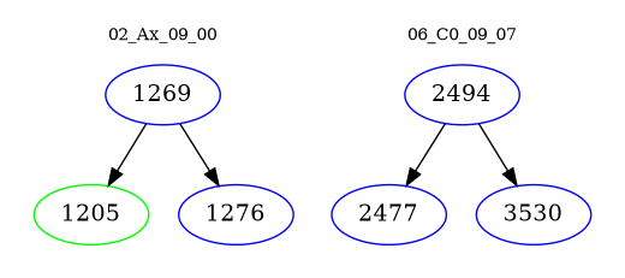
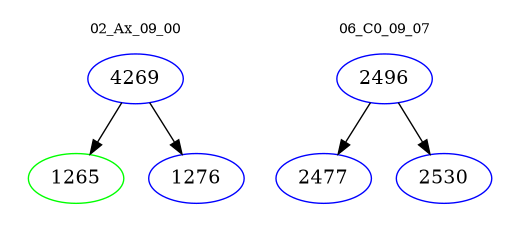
  digraph {
    node [color=blue]
    edge [color=black]
-   n1 [label=1269]
-   n2 [color=green label=1205]
+   n1 [label=4269]
+   n2 [color=green label=1265]
    n3 [label=1276]
-   n4 [label=2494]
+   n4 [label=2496]
    n5 [label=2477]
-   n6 [label=3530]
+   n6 [label=2530]
    subgraph cluster_1 {
      color=white
      fontsize=10
      label="02_Ax_09_00"
      n1
      n2
      n3
    }
    subgraph cluster_2 {
      color=white
      fontsize=10
      label="06_C0_09_07"
      n4
      n5
      n6
    }
    n1 -> n2
    n1 -> n3
    n4 -> n5
    n4 -> n6
  }
